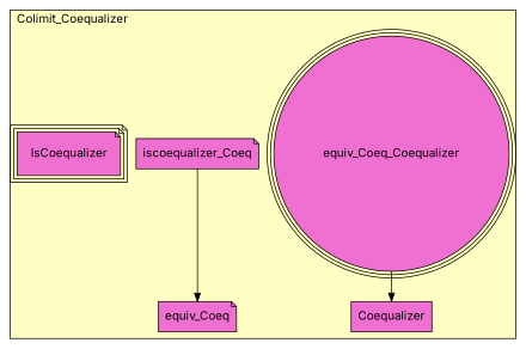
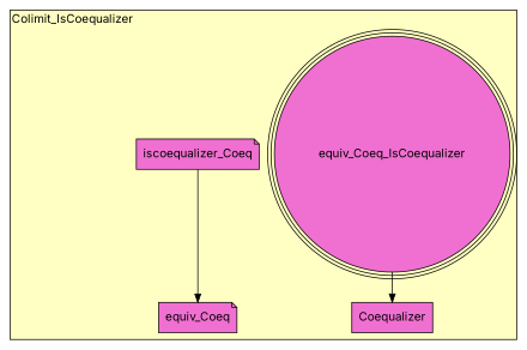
  digraph {
    fontname=Inter
    node [fillcolor="#F070D1" fontname=Inter shape=note style=filled]
    edge [fontname=Inter]
-   n1 [label=equiv_Coeq_Coequalizer peripheries=3 shape=circle]
+   n1 [label=equiv_Coeq_IsCoequalizer peripheries=3 shape=circle]
    n2 [label=iscoequalizer_Coeq]
    n3 [label=equiv_Coeq]
    n4 [label=Coequalizer shape=box]
-   n5 [label=IsCoequalizer peripheries=3]
    subgraph cluster_1 {
      fillcolor="#FFFFC3"
-     label=Colimit_Coequalizer
+     label=Colimit_IsCoequalizer
      labeljust=l
      style=filled
      n1
      n2
      n3
      n4
-     n5
    }
    n1 -> n4
    n2 -> n3
  }
